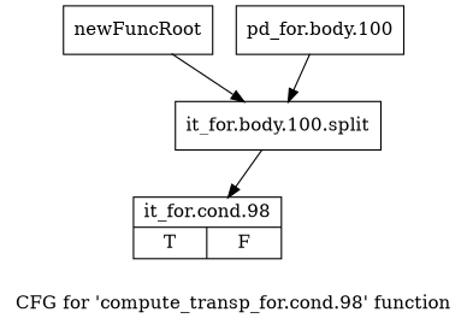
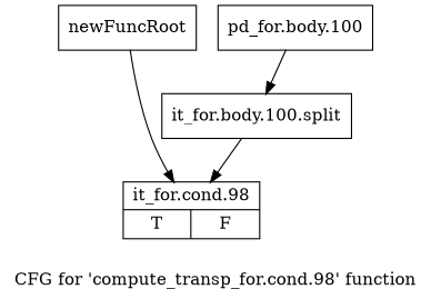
  digraph {
    label="CFG for 'compute_transp_for.cond.98' function"
    node [shape=record]
    n1 [label="{newFuncRoot}"]
    n2 [label="{it_for.cond.98|{<s0>T|<s1>F}}"]
    n3 [label="{pd_for.body.100}"]
    n4 [label="{it_for.body.100.split}"]
-   n1 -> n4
+   n1 -> n2
    n3 -> n4
    n4 -> n2
  }
